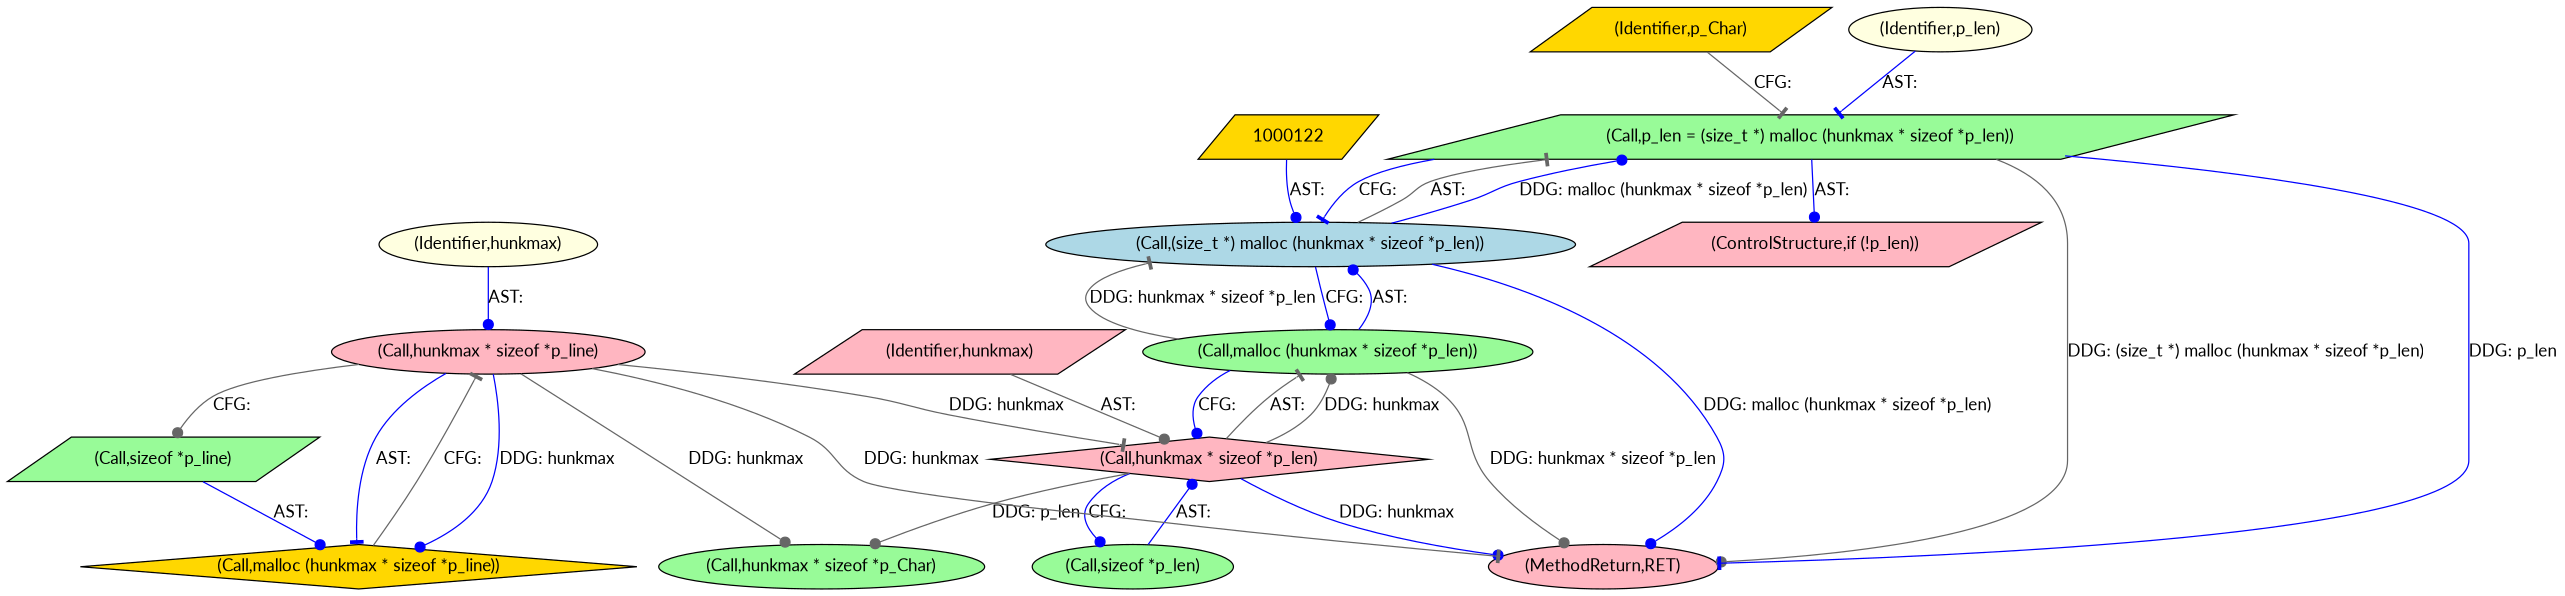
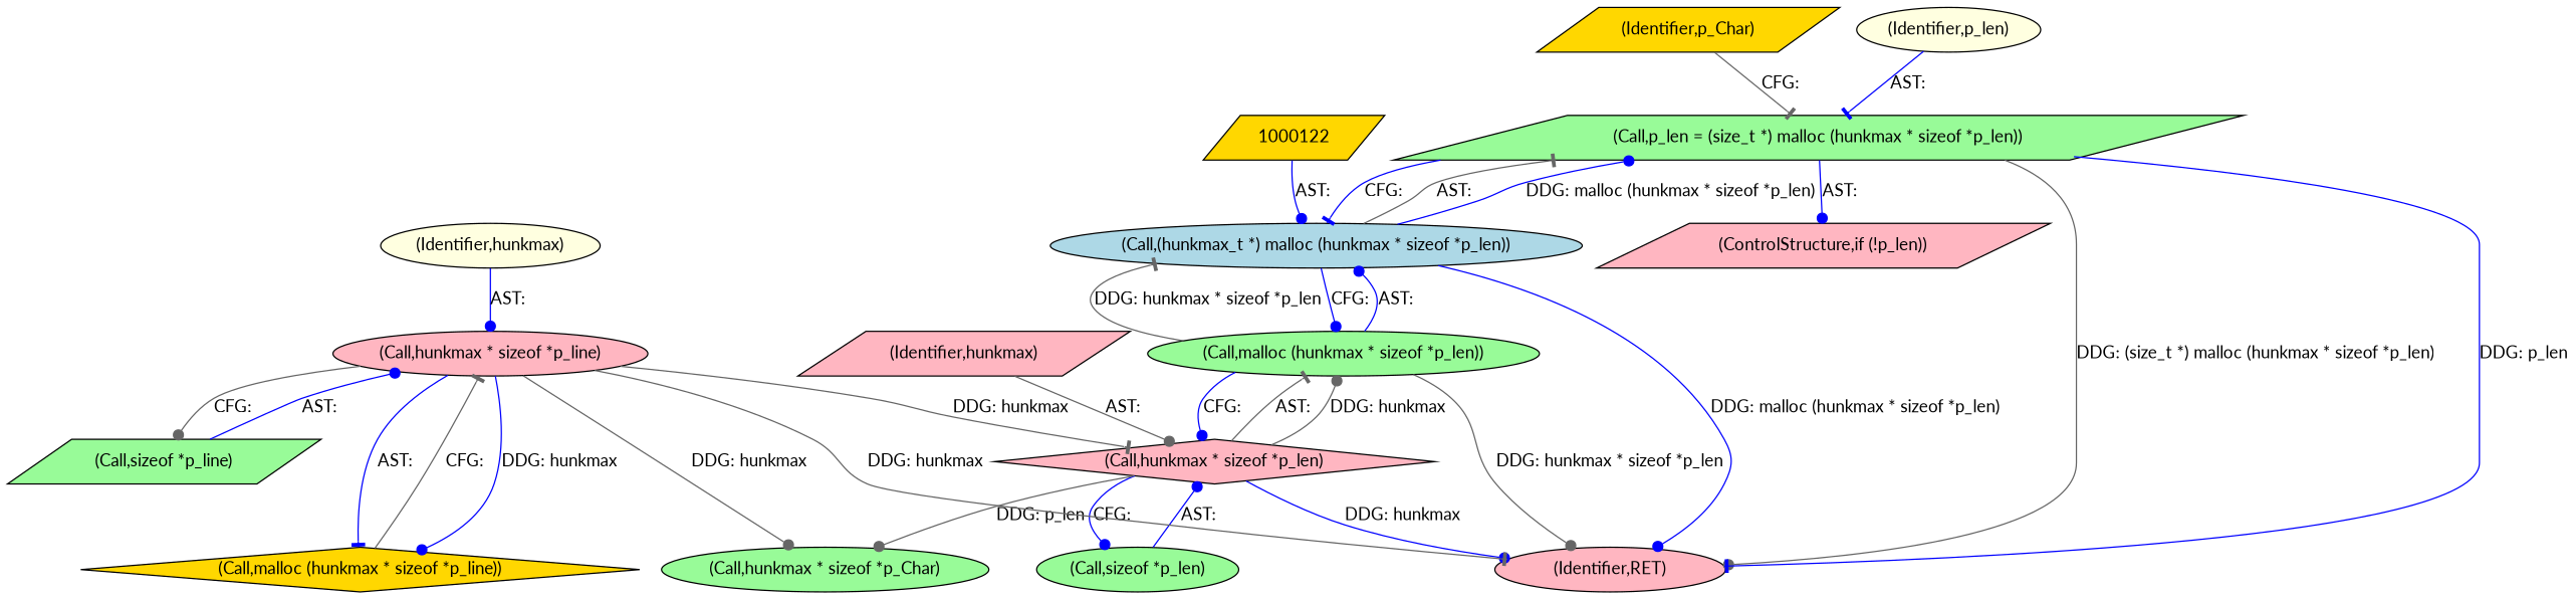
  digraph {
    fontname=Lato
    node [fillcolor=palegreen fontname=Lato shape=ellipse style=filled]
    edge [arrowhead=dot color=blue fontname=Lato]
    n1 [label="(Call,p_len = (size_t *) malloc (hunkmax * sizeof *p_len))" shape=parallelogram]
-   n2 [fillcolor=lightblue label="(Call,(size_t *) malloc (hunkmax * sizeof *p_len))"]
+   n2 [fillcolor=lightblue label="(Call,(hunkmax_t *) malloc (hunkmax * sizeof *p_len))"]
    n3 [fillcolor=lightpink label="(ControlStructure,if (!p_len))" shape=parallelogram]
-   n4 [fillcolor=lightpink label="(MethodReturn,RET)"]
+   n4 [fillcolor=lightpink label="(Identifier,RET)"]
    n5 [label="(Call,malloc (hunkmax * sizeof *p_len))"]
    n6 [fillcolor=lightpink label="(Call,hunkmax * sizeof *p_len)" shape=diamond]
    n7 [label="(Call,sizeof *p_len)"]
    n8 [label="(Call,hunkmax * sizeof *p_Char)"]
    n9 [fillcolor=lightpink label="(Call,hunkmax * sizeof *p_line)"]
    n10 [label="(Call,sizeof *p_line)" shape=parallelogram]
    n11 [fillcolor=gold label="(Call,malloc (hunkmax * sizeof *p_line))" shape=diamond]
    n12 [fillcolor=lightyellow label="(Identifier,hunkmax)"]
    n13 [fillcolor=gold label="(Identifier,p_Char)" shape=parallelogram]
    n14 [fillcolor=lightyellow label="(Identifier,p_len)"]
    n15 [fillcolor=lightpink label="(Identifier,hunkmax)" shape=parallelogram]
    1000122 [fillcolor=gold shape=parallelogram]
    n1 -> n2 [arrowhead=tee label="CFG: "]
    n1 -> n3 [label="AST: "]
    n1 -> n4 [color=gray40 label="DDG: (size_t *) malloc (hunkmax * sizeof *p_len)"]
    n1 -> n4 [arrowhead=tee label="DDG: p_len"]
    n2 -> n1 [arrowhead=tee color=gray40 label="AST: "]
    n2 -> n1 [label="DDG: malloc (hunkmax * sizeof *p_len)"]
    n2 -> n4 [label="DDG: malloc (hunkmax * sizeof *p_len)"]
    n2 -> n5 [label="CFG: "]
    n5 -> n2 [label="AST: "]
    n5 -> n2 [arrowhead=tee color=gray40 label="DDG: hunkmax * sizeof *p_len"]
    n5 -> n4 [color=gray40 label="DDG: hunkmax * sizeof *p_len"]
    n5 -> n6 [label="CFG: "]
    n6 -> n4 [label="DDG: hunkmax"]
    n6 -> n5 [arrowhead=tee color=gray40 label="AST: "]
    n6 -> n5 [color=gray40 label="DDG: hunkmax"]
    n6 -> n7 [label="CFG: "]
    n6 -> n8 [color=gray40 label="DDG: p_len"]
    n7 -> n6 [label="AST: "]
    n9 -> n4 [arrowhead=tee color=gray40 label="DDG: hunkmax"]
    n9 -> n6 [arrowhead=tee color=gray40 label="DDG: hunkmax"]
    n9 -> n8 [color=gray40 label="DDG: hunkmax"]
    n9 -> n10 [color=gray40 label="CFG: "]
    n9 -> n11 [arrowhead=tee label="AST: "]
    n9 -> n11 [label="DDG: hunkmax"]
-   n10 -> n11 [label="AST: "]
+   n10 -> n9 [label="AST: "]
    n11 -> n9 [arrowhead=tee color=gray40 label="CFG: "]
    n12 -> n9 [label="AST: "]
    n13 -> n1 [arrowhead=tee color=gray40 label="CFG: "]
    n14 -> n1 [arrowhead=tee label="AST: "]
    n15 -> n6 [color=gray40 label="AST: "]
    1000122 -> n2 [label="AST: "]
  }
